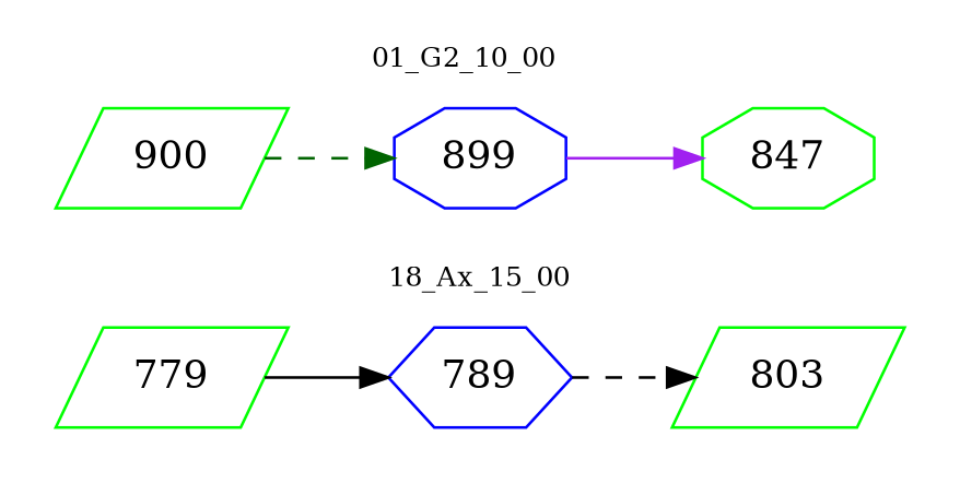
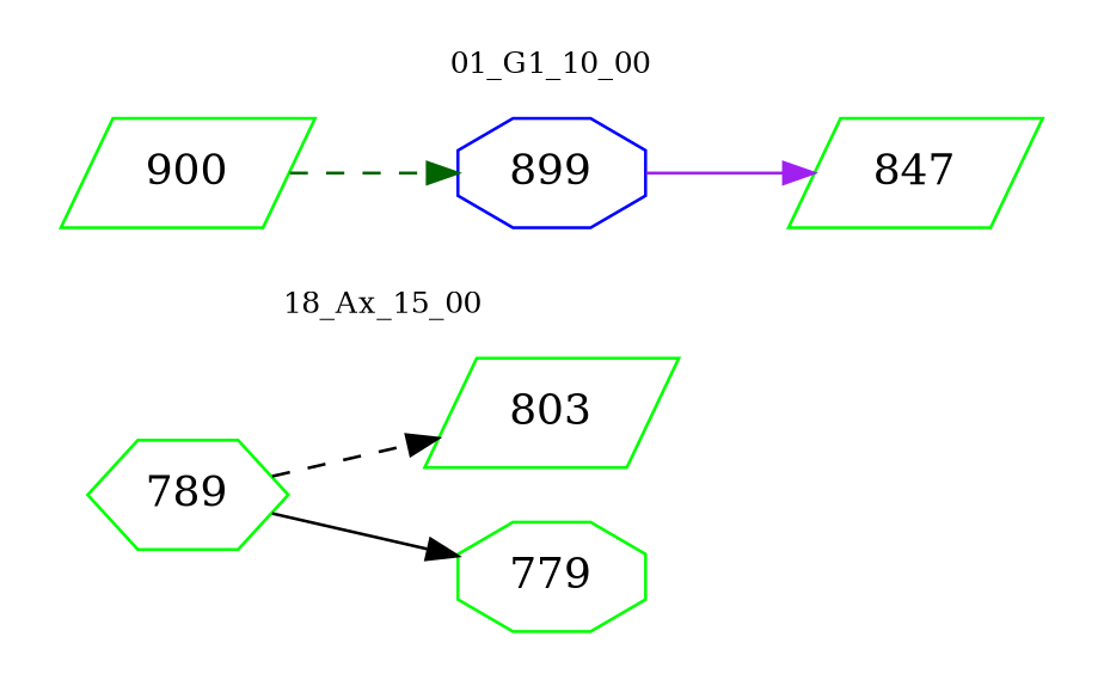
  digraph {
    rankdir=LR
    node [color=green shape=parallelogram]
    edge [color=black style=solid]
-   n1 [label=779]
-   n2 [color=blue label=789 shape=hexagon]
+   n1 [label=779 shape=octagon]
+   n2 [label=789 shape=hexagon]
    n3 [label=803]
    n4 [label=900]
    n5 [color=blue label=899 shape=octagon]
-   n6 [label=847 shape=octagon]
+   n6 [label=847]
    subgraph cluster_1 {
      color=white
      fontsize=10
      label="18_Ax_15_00"
      n1
      n2
      n3
    }
    subgraph cluster_2 {
      color=white
      fontsize=10
-     label="01_G2_10_00"
+     label="01_G1_10_00"
      n4
      n5
      n6
    }
-   n1 -> n2
+   n2 -> n1
    n2 -> n3 [style=dashed]
    n4 -> n5 [color=darkgreen style=dashed]
    n5 -> n6 [color=purple]
  }
